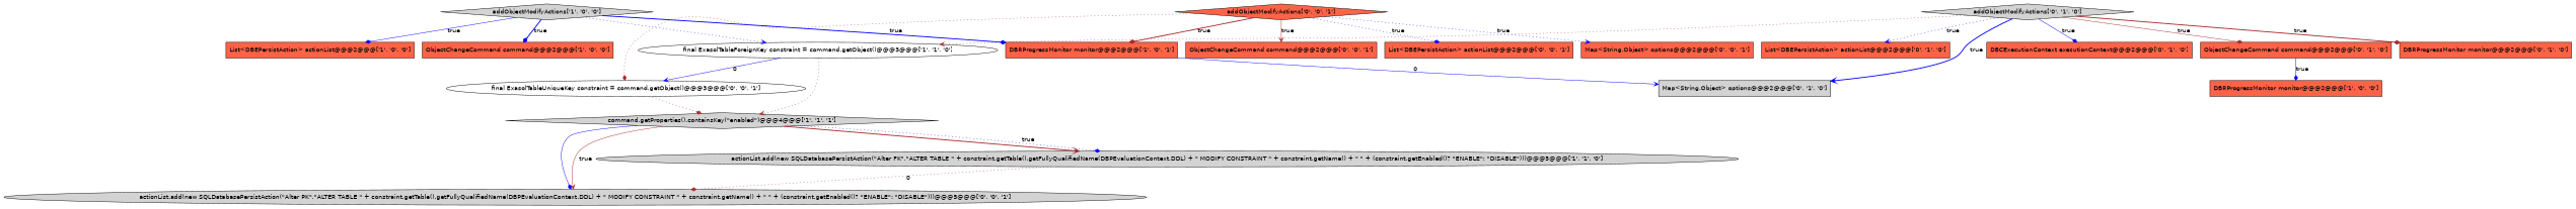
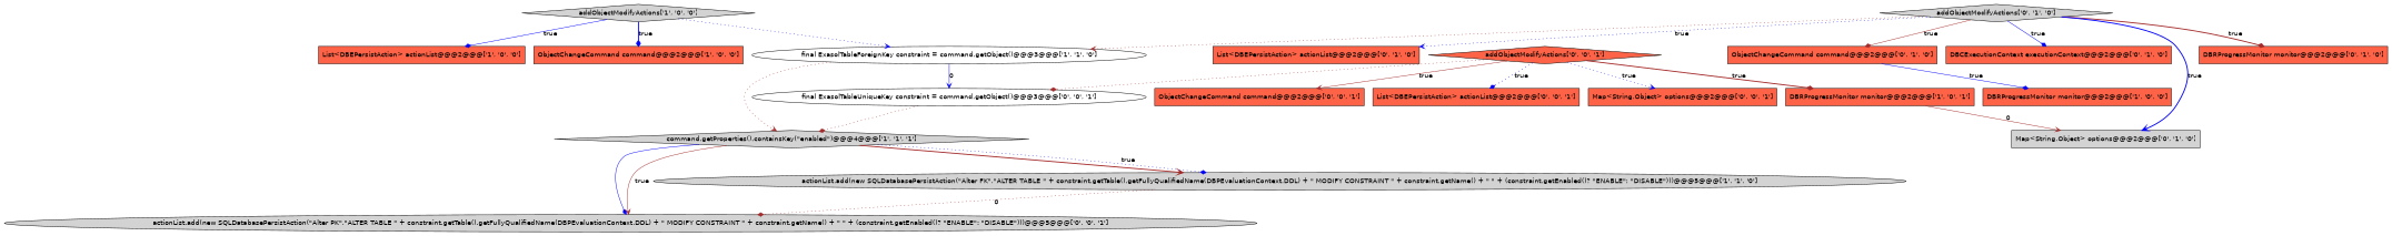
  digraph {
    fontname="DejaVu Sans"
    node [fillcolor=tomato fontname="DejaVu Sans" shape=box style=filled]
    edge [arrowhead=diamond color=blue fontname="DejaVu Sans" style=dotted]
    n1 [label="List<DBEPersistAction> actionList@@@2@@@['1', '0', '0']"]
    n2 [fillcolor=lightgray label="addObjectModifyActions['0', '1', '0']" shape=diamond]
    n3 [label="DBRProgressMonitor monitor@@@2@@@['0', '1', '0']"]
    n4 [label="List<DBEPersistAction> actionList@@@2@@@['0', '1', '0']"]
    n5 [label="ObjectChangeCommand command@@@2@@@['0', '1', '0']"]
    n6 [label="DBCExecutionContext executionContext@@@2@@@['0', '1', '0']"]
    n7 [fillcolor=lightgray label="Map<String,Object> options@@@2@@@['0', '1', '0']"]
    n8 [fillcolor=white label="final ExasolTableForeignKey constraint = command.getObject()@@@3@@@['1', '1', '0']" shape=ellipse]
    n9 [label="DBRProgressMonitor monitor@@@2@@@['1', '0', '0']"]
    n10 [fillcolor=white label="final ExasolTableUniqueKey constraint = command.getObject()@@@3@@@['0', '0', '1']" shape=ellipse]
    n11 [fillcolor=lightgray label="command.getProperties().containsKey(\"enabled\")@@@4@@@['1', '1', '1']" shape=diamond]
    n12 [fillcolor=lightgray label="addObjectModifyActions['1', '0', '0']" shape=diamond]
    n13 [label="ObjectChangeCommand command@@@2@@@['1', '0', '0']"]
    n14 [label="DBRProgressMonitor monitor@@@2@@@['1', '0', '1']"]
    n15 [fillcolor=lightgray label="actionList.add(new SQLDatabasePersistAction(\"Alter PK\",\"ALTER TABLE \" + constraint.getTable().getFullyQualifiedName(DBPEvaluationContext.DDL) + \" MODIFY CONSTRAINT \" + constraint.getName() + \" \" + (constraint.getEnabled()? \"ENABLE\": \"DISABLE\")))@@@5@@@['0', '0', '1']" shape=ellipse]
    n16 [fillcolor=lightgray label="actionList.add(new SQLDatabasePersistAction(\"Alter FK\",\"ALTER TABLE \" + constraint.getTable().getFullyQualifiedName(DBPEvaluationContext.DDL) + \" MODIFY CONSTRAINT \" + constraint.getName() + \" \" + (constraint.getEnabled()? \"ENABLE\": \"DISABLE\")))@@@5@@@['1', '1', '0']" shape=ellipse]
    n17 [label="addObjectModifyActions['0', '0', '1']" shape=diamond]
    n18 [label="ObjectChangeCommand command@@@2@@@['0', '0', '1']"]
    n19 [label="List<DBEPersistAction> actionList@@@2@@@['0', '0', '1']"]
    n20 [label="Map<String,Object> options@@@2@@@['0', '0', '1']"]
    n2 -> n3 [color=brown label=true style=bold]
    n2 -> n4 [arrowhead=vee label=true]
    n2 -> n5 [color=brown label=true style=solid]
    n2 -> n6 [label=true style=solid]
    n2 -> n7 [arrowhead=vee label=true style=bold]
    n2 -> n8 [arrowhead=vee color=brown]
    n5 -> n9 [label=true style=solid]
    n8 -> n10 [arrowhead=vee label=0 style=solid]
    n8 -> n11 [arrowhead=vee color=brown]
    n10 -> n11 [color=brown]
    n11 -> n15 [style=solid]
    n11 -> n15 [arrowhead=vee color=brown label=true style=solid]
    n11 -> n16 [arrowhead=vee color=brown style=bold]
    n11 -> n16 [label=true]
    n12 -> n1 [label=true style=solid]
    n12 -> n8 [arrowhead=vee]
    n12 -> n13 [label=true style=bold]
-   n12 -> n14 [label=true style=bold]
-   n14 -> n7 [arrowhead=vee label=0 style=solid]
+   n14 -> n7 [arrowhead=vee color=brown label=0 style=solid]
    n16 -> n15 [color=brown label=0]
    n17 -> n10 [color=brown]
    n17 -> n14 [color=brown label=true style=bold]
    n17 -> n18 [arrowhead=vee color=brown label=true style=solid]
    n17 -> n19 [label=true]
    n17 -> n20 [arrowhead=vee label=true]
  }
